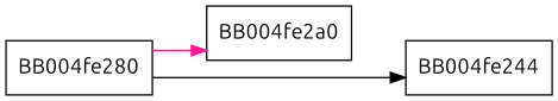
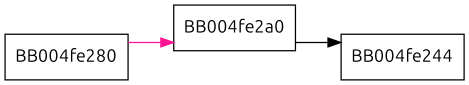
  digraph {
    fontname=Ubuntu
    rankdir=LR
    splines=ortho
    node [fontname=Ubuntu shape=box]
    edge [fontname=Ubuntu]
    BB004fe280
    BB004fe2a0
    n3 [label=BB004fe244]
    BB004fe280 -> BB004fe2a0 [color=deeppink]
-   BB004fe280 -> n3 [color=black]
+   BB004fe2a0 -> n3 [color=black]
  }
